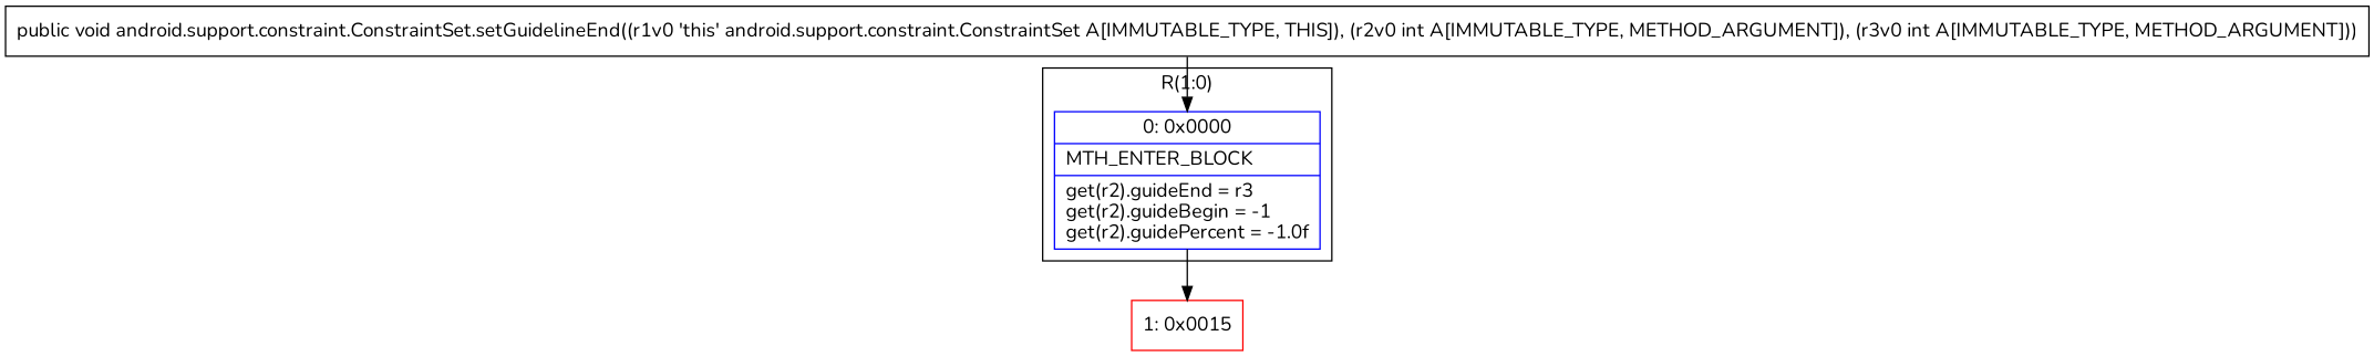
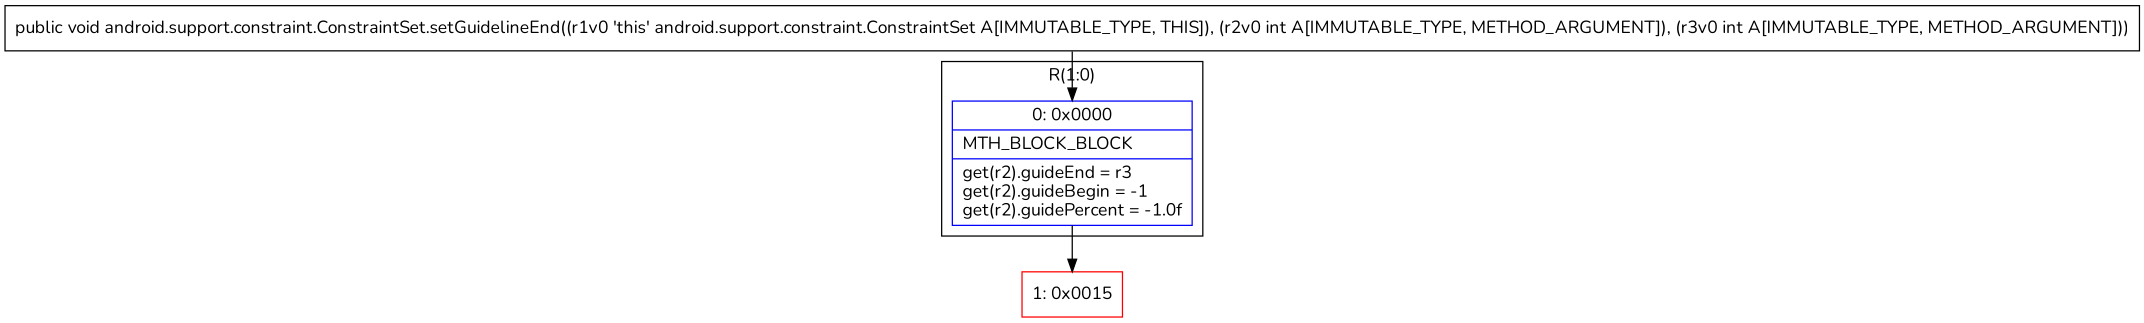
  digraph {
    fontname=Nunito
    node [shape=record fontname=Nunito]
    edge [fontname=Nunito]
-   n1 [color=blue label="{0\:\ 0x0000|MTH_ENTER_BLOCK\l|get(r2).guideEnd = r3\lget(r2).guideBegin = \-1\lget(r2).guidePercent = \-1.0f\l}"]
+   n1 [color=blue label="{0\:\ 0x0000|MTH_BLOCK_BLOCK\l|get(r2).guideEnd = r3\lget(r2).guideBegin = \-1\lget(r2).guidePercent = \-1.0f\l}"]
    n2 [color=red label="{1\:\ 0x0015}"]
    n3 [label="{public void android.support.constraint.ConstraintSet.setGuidelineEnd((r1v0 'this' android.support.constraint.ConstraintSet A[IMMUTABLE_TYPE, THIS]), (r2v0 int A[IMMUTABLE_TYPE, METHOD_ARGUMENT]), (r3v0 int A[IMMUTABLE_TYPE, METHOD_ARGUMENT])) }"]
    subgraph cluster_1 {
      label="R(1:0)"
      n1
    }
    n1 -> n2
    n3 -> n1
  }
